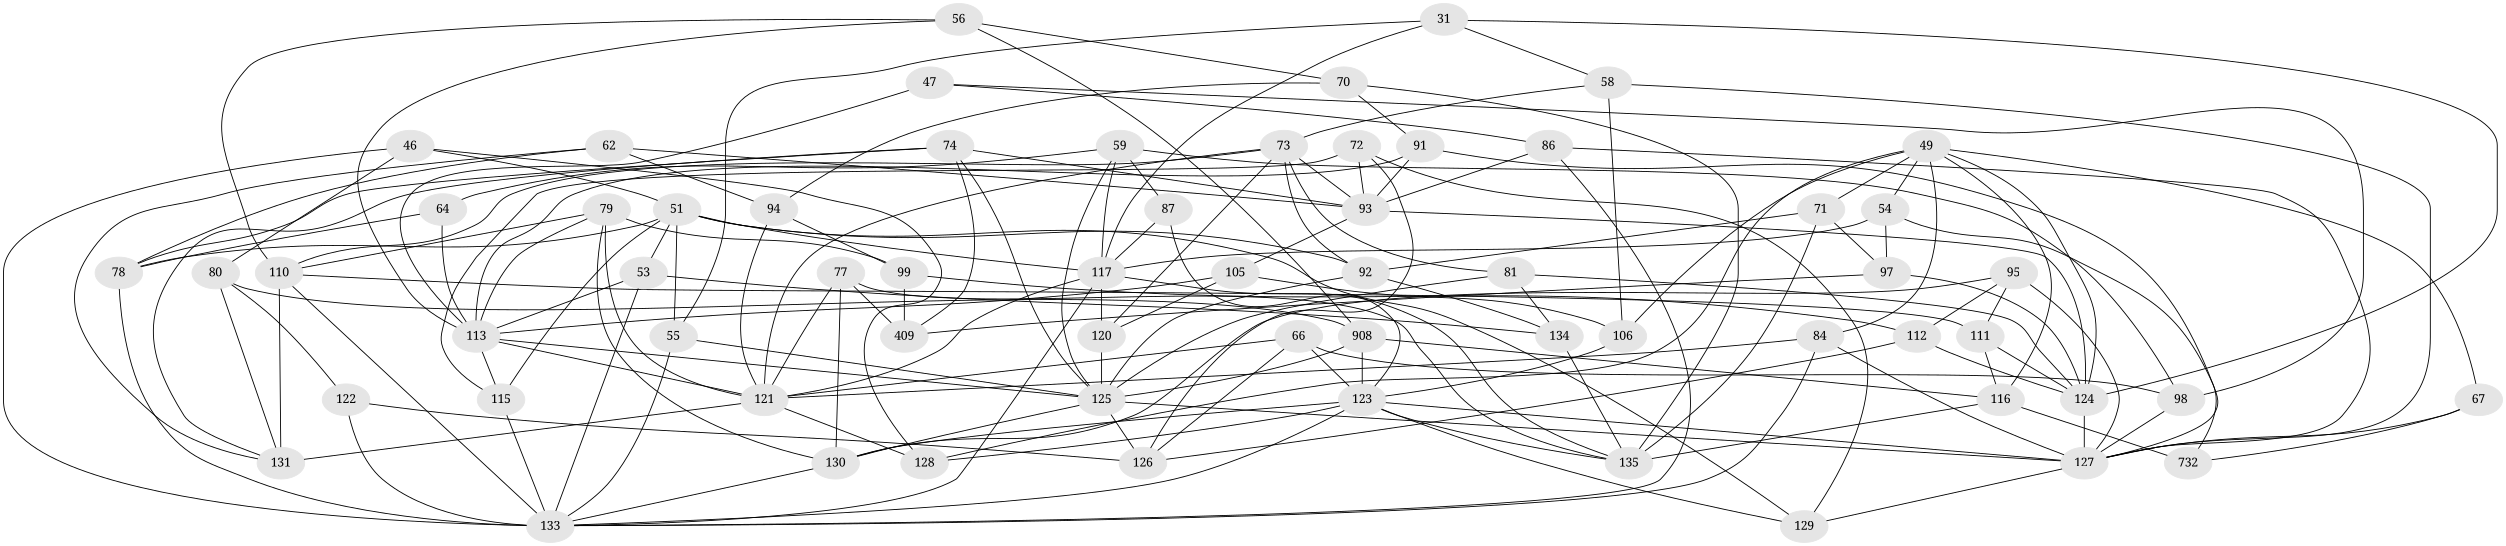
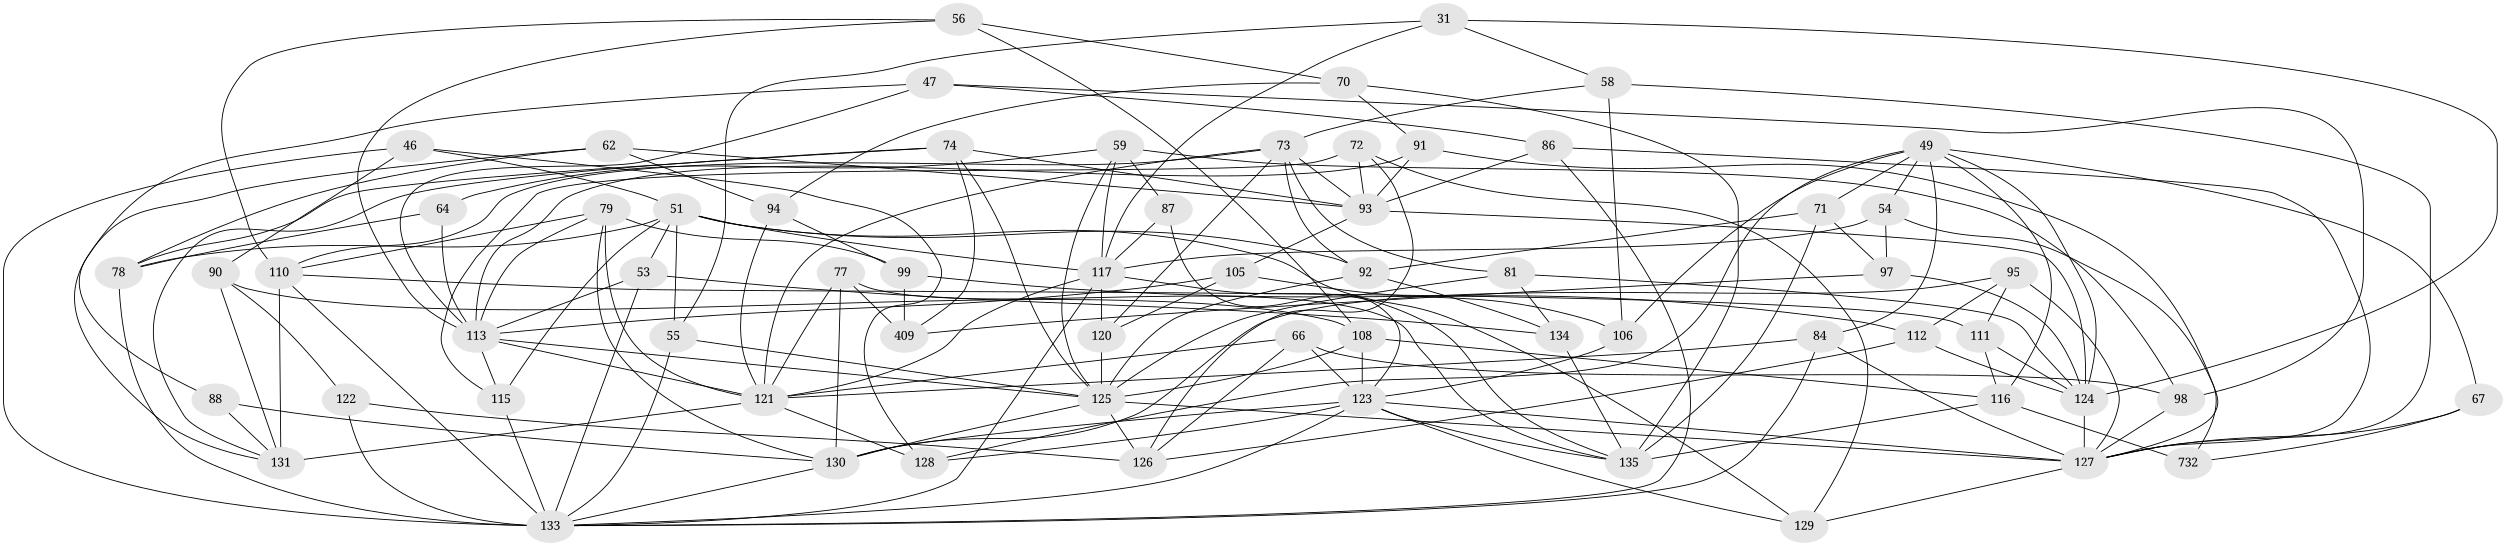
  graph {
    fontname="Noto Serif"
    node [color=gray90 fontname="Noto Serif" style=filled]
    edge [fontname="Noto Serif"]
    31 [super="+19"]
    55
    58
    117 [super="+24+76"]
    124 [super="+25+60+48"]
    133 [super="+50+104"]
    125 [super="+7+69+18+20+37"]
    106
    73 [super="+3+14"]
    127 [super="+96"]
    121 [super="+16+41+65"]
    135 [super="+63"]
    120
    113 [super="+2+29+10+85"]
    64
    78
    131 [super="+82+118"]
+   88
    130 [super="+68"]
    134 [super="+11"]
    n21 [label=732]
    67
    110 [super="+40+107"]
    111
    51 [super="+21+42"]
    53
    92 [super="+17"]
    115 [super="+90"]
    129 [super="+114"]
    46
-   80
+   80 [label=90]
    128
-   108 [super="+44" label=908]
+   108 [super="+44"]
    122 [super="+103"]
    47
    86
    98
    93 [super="+83"]
    49 [super="+1+9"]
    54
    71
    84
    116 [super="+23"]
    97
    123 [super="+101+119"]
    n46 [label=409]
    126 [super="+100"]
    56 [super="+36"]
    70 [super="+52"]
    94
    91
    81
    59 [super="+28"]
    87
    62
    105
    99
    66 [super="+57"]
    72
    74 [super="+6"]
    77
    79 [super="+75"]
    112
    95
    31 -- 55
    31 -- 58
    31 -- 117
    31 -- 124
    55 -- 133
    55 -- 125
    58 -- 106
    58 -- 73
    58 -- 127
    117 -- 133
    117 -- 121 [weight=2]
    117 -- 135
    117 -- 120
    124 -- 127 [weight=2]
    125 -- 127 [weight=2]
    125 -- 130 [weight=2]
    125 -- 126 [weight=2]
    106 -- 123
    73 -- 121
    73 -- 120
    73 -- 110
    73 -- 92 [weight=2]
    73 -- 93
    73 -- 81
    127 -- 129 [weight=2]
    121 -- 131 [weight=2]
    121 -- 128
    120 -- 125
    113 -- 125
    113 -- 121 [weight=2]
    113 -- 115
    64 -- 113
    64 -- 78
    78 -- 133
+   88 -- 131
+   88 -- 130
    130 -- 133
    134 -- 135
    67 -- 127
    67 -- n21
    110 -- 133 [weight=2]
    110 -- 131 [weight=2]
    110 -- 111
    111 -- 124
    111 -- 116
    51 -- 55
    51 -- 117
    51 -- 78
    51 -- 53
    51 -- 92 [weight=3]
    51 -- 115
    51 -- 129
    53 -- 133
    53 -- 113
    53 -- 134
    92 -- 125
    92 -- 134
    115 -- 133
    46 -- 133
    46 -- 51
    46 -- 80
    46 -- 128
    80 -- 131
    80 -- 108
    80 -- 122
    108 -- 125
    108 -- 116
    108 -- 123
    122 -- 133 [weight=2]
    122 -- 126
    47 -- 113
+   47 -- 88
    47 -- 86
    47 -- 98
    86 -- 133
    86 -- 127
    86 -- 93
    98 -- 127
    93 -- 124
    93 -- 105
    49 -- 124
    49 -- 106
    49 -- 67
    49 -- 128
    49 -- 54
    49 -- 71
    49 -- 84
    49 -- 116
    54 -- 117
    54 -- n21
    54 -- 97
    71 -- 135
    71 -- 92
    71 -- 97
    84 -- 133
    84 -- 127
    84 -- 121
    116 -- 135
    116 -- n21 [weight=2]
    97 -- 124
    97 -- n46
    123 -- 133
    123 -- 127
    123 -- 135
    123 -- 130
    123 -- 129 [weight=2]
    123 -- 128
    56 -- 113 [weight=2]
    56 -- 110
    56 -- 108
    56 -- 70 [weight=2]
    70 -- 135 [weight=2]
    70 -- 94
    70 -- 91
    94 -- 121
    94 -- 99
    91 -- 127
    91 -- 113
    91 -- 93
    81 -- 124
    81 -- 125
    81 -- 134
    59 -- 117
    59 -- 125
    59 -- 64
    59 -- 98
    59 -- 87 [weight=2]
    87 -- 117
    87 -- 123
    62 -- 78
    62 -- 131
    62 -- 93
    62 -- 94
    105 -- 106
    105 -- 120
    105 -- 113
    99 -- n46
    99 -- 112
    66 -- 121 [weight=2]
    66 -- 98
    66 -- 123 [weight=2]
    66 -- 126
    72 -- 115
    72 -- 129
    72 -- 93
    72 -- 126
    74 -- 125
    74 -- 78 [weight=2]
    74 -- 131
    74 -- 93
    74 -- n46
    77 -- 121
    77 -- 135
    77 -- 130
    77 -- n46
    79 -- 121
    79 -- 113
    79 -- 130
    79 -- 110 [weight=2]
    79 -- 99
    112 -- 124
    112 -- 126
    95 -- 127
    95 -- 130
    95 -- 111
    95 -- 112
  }
